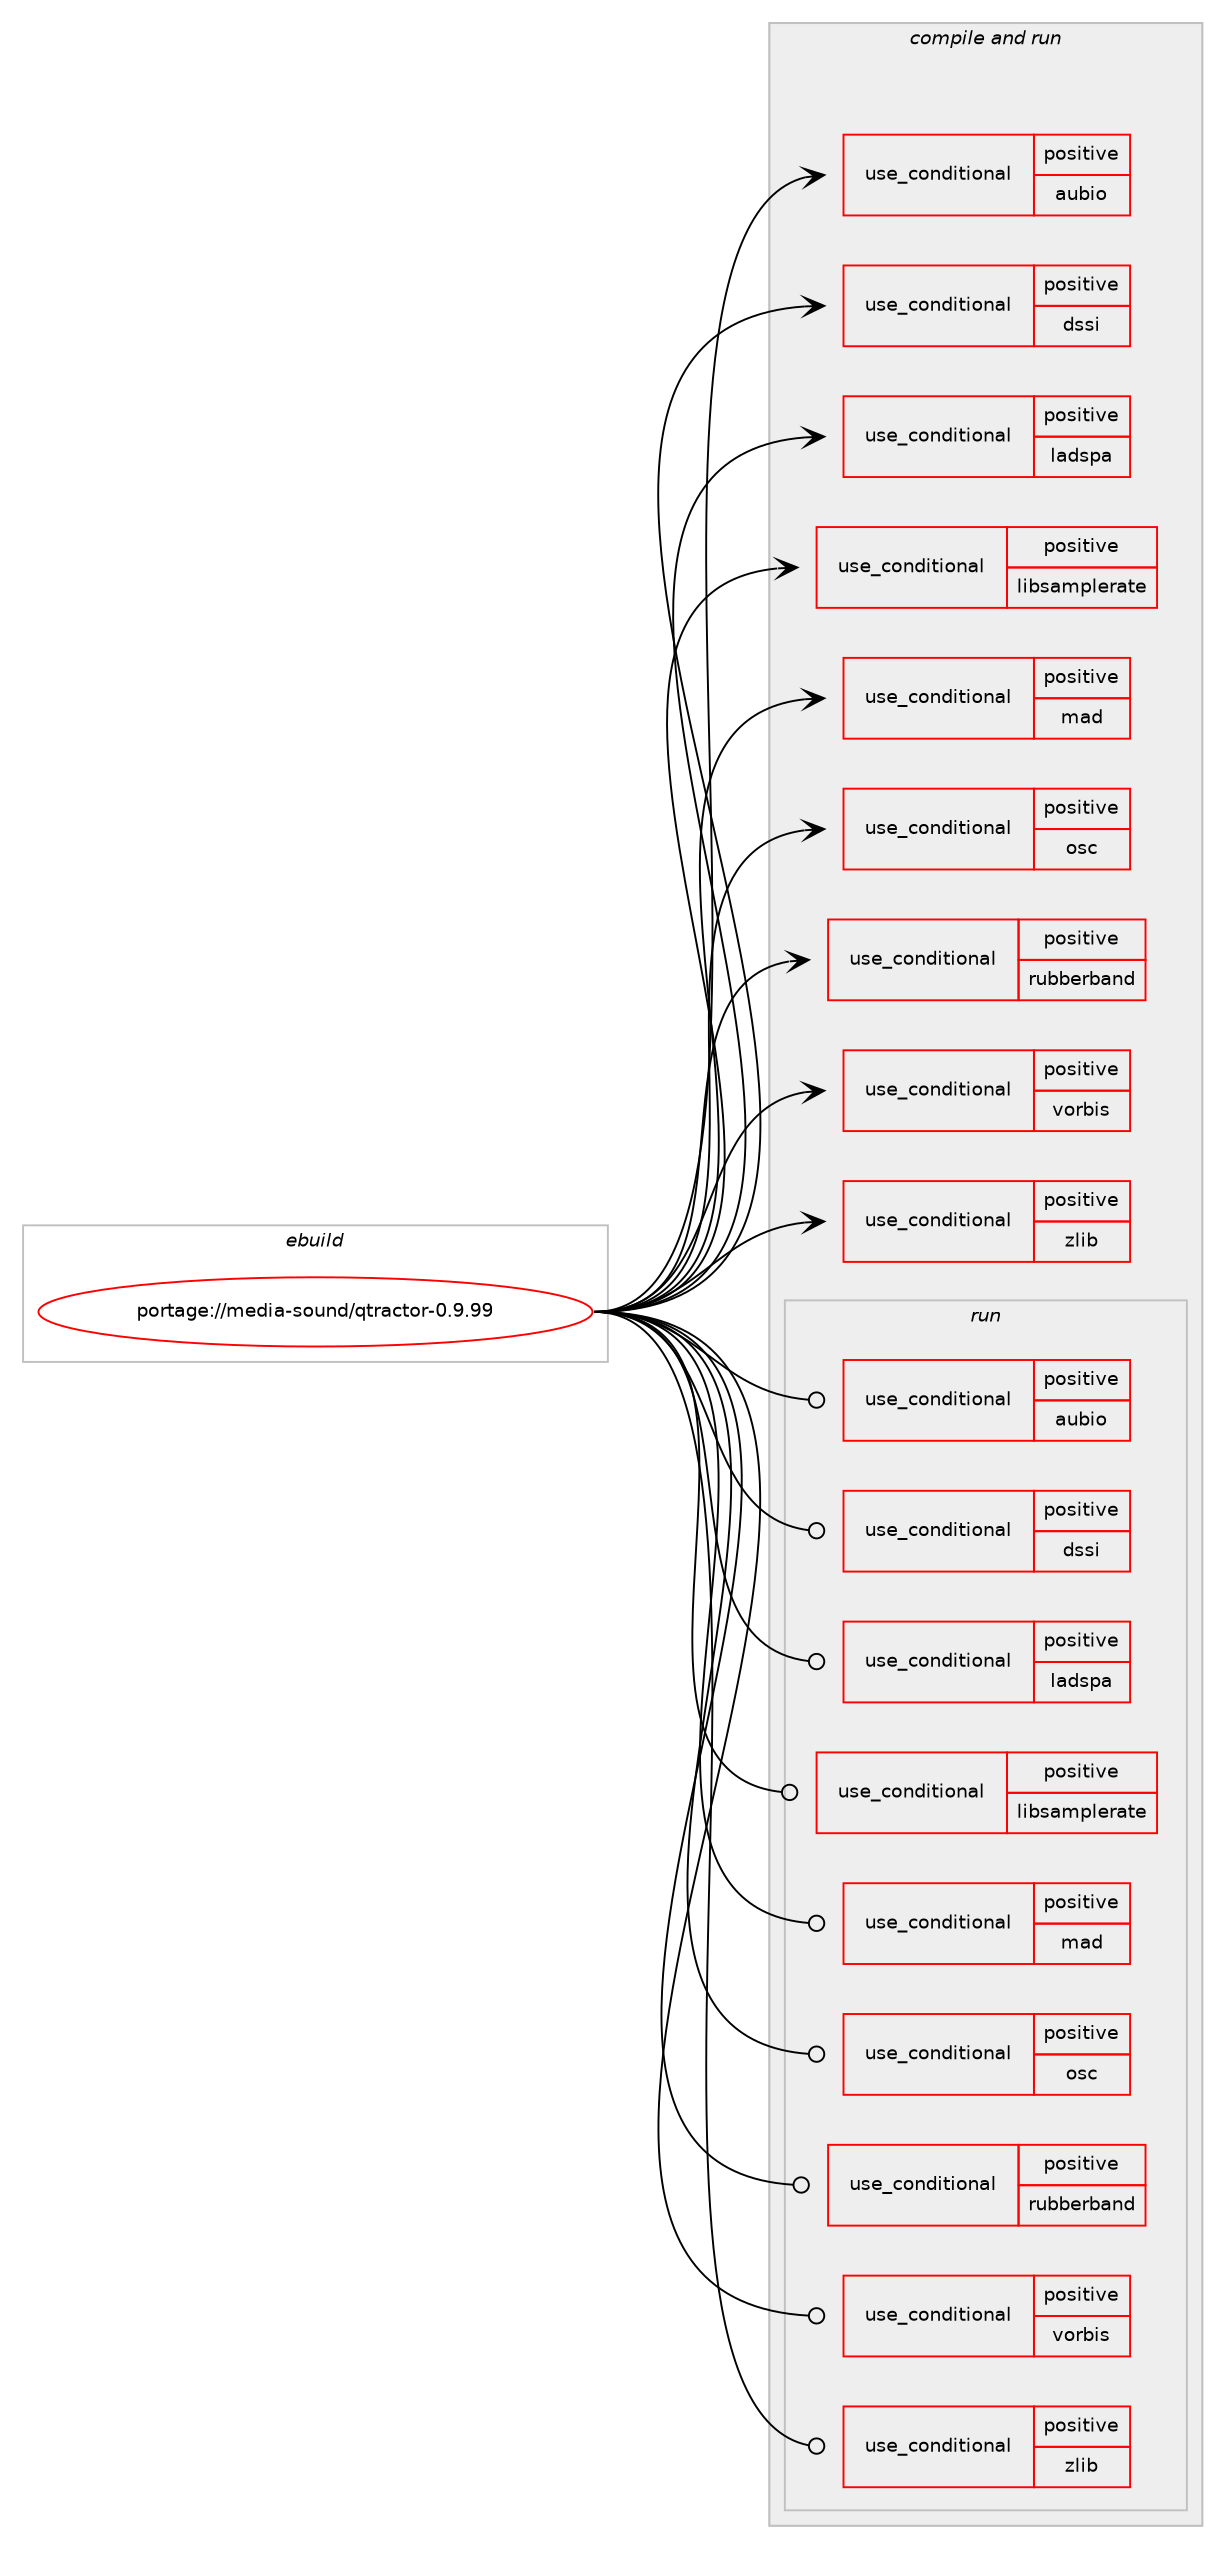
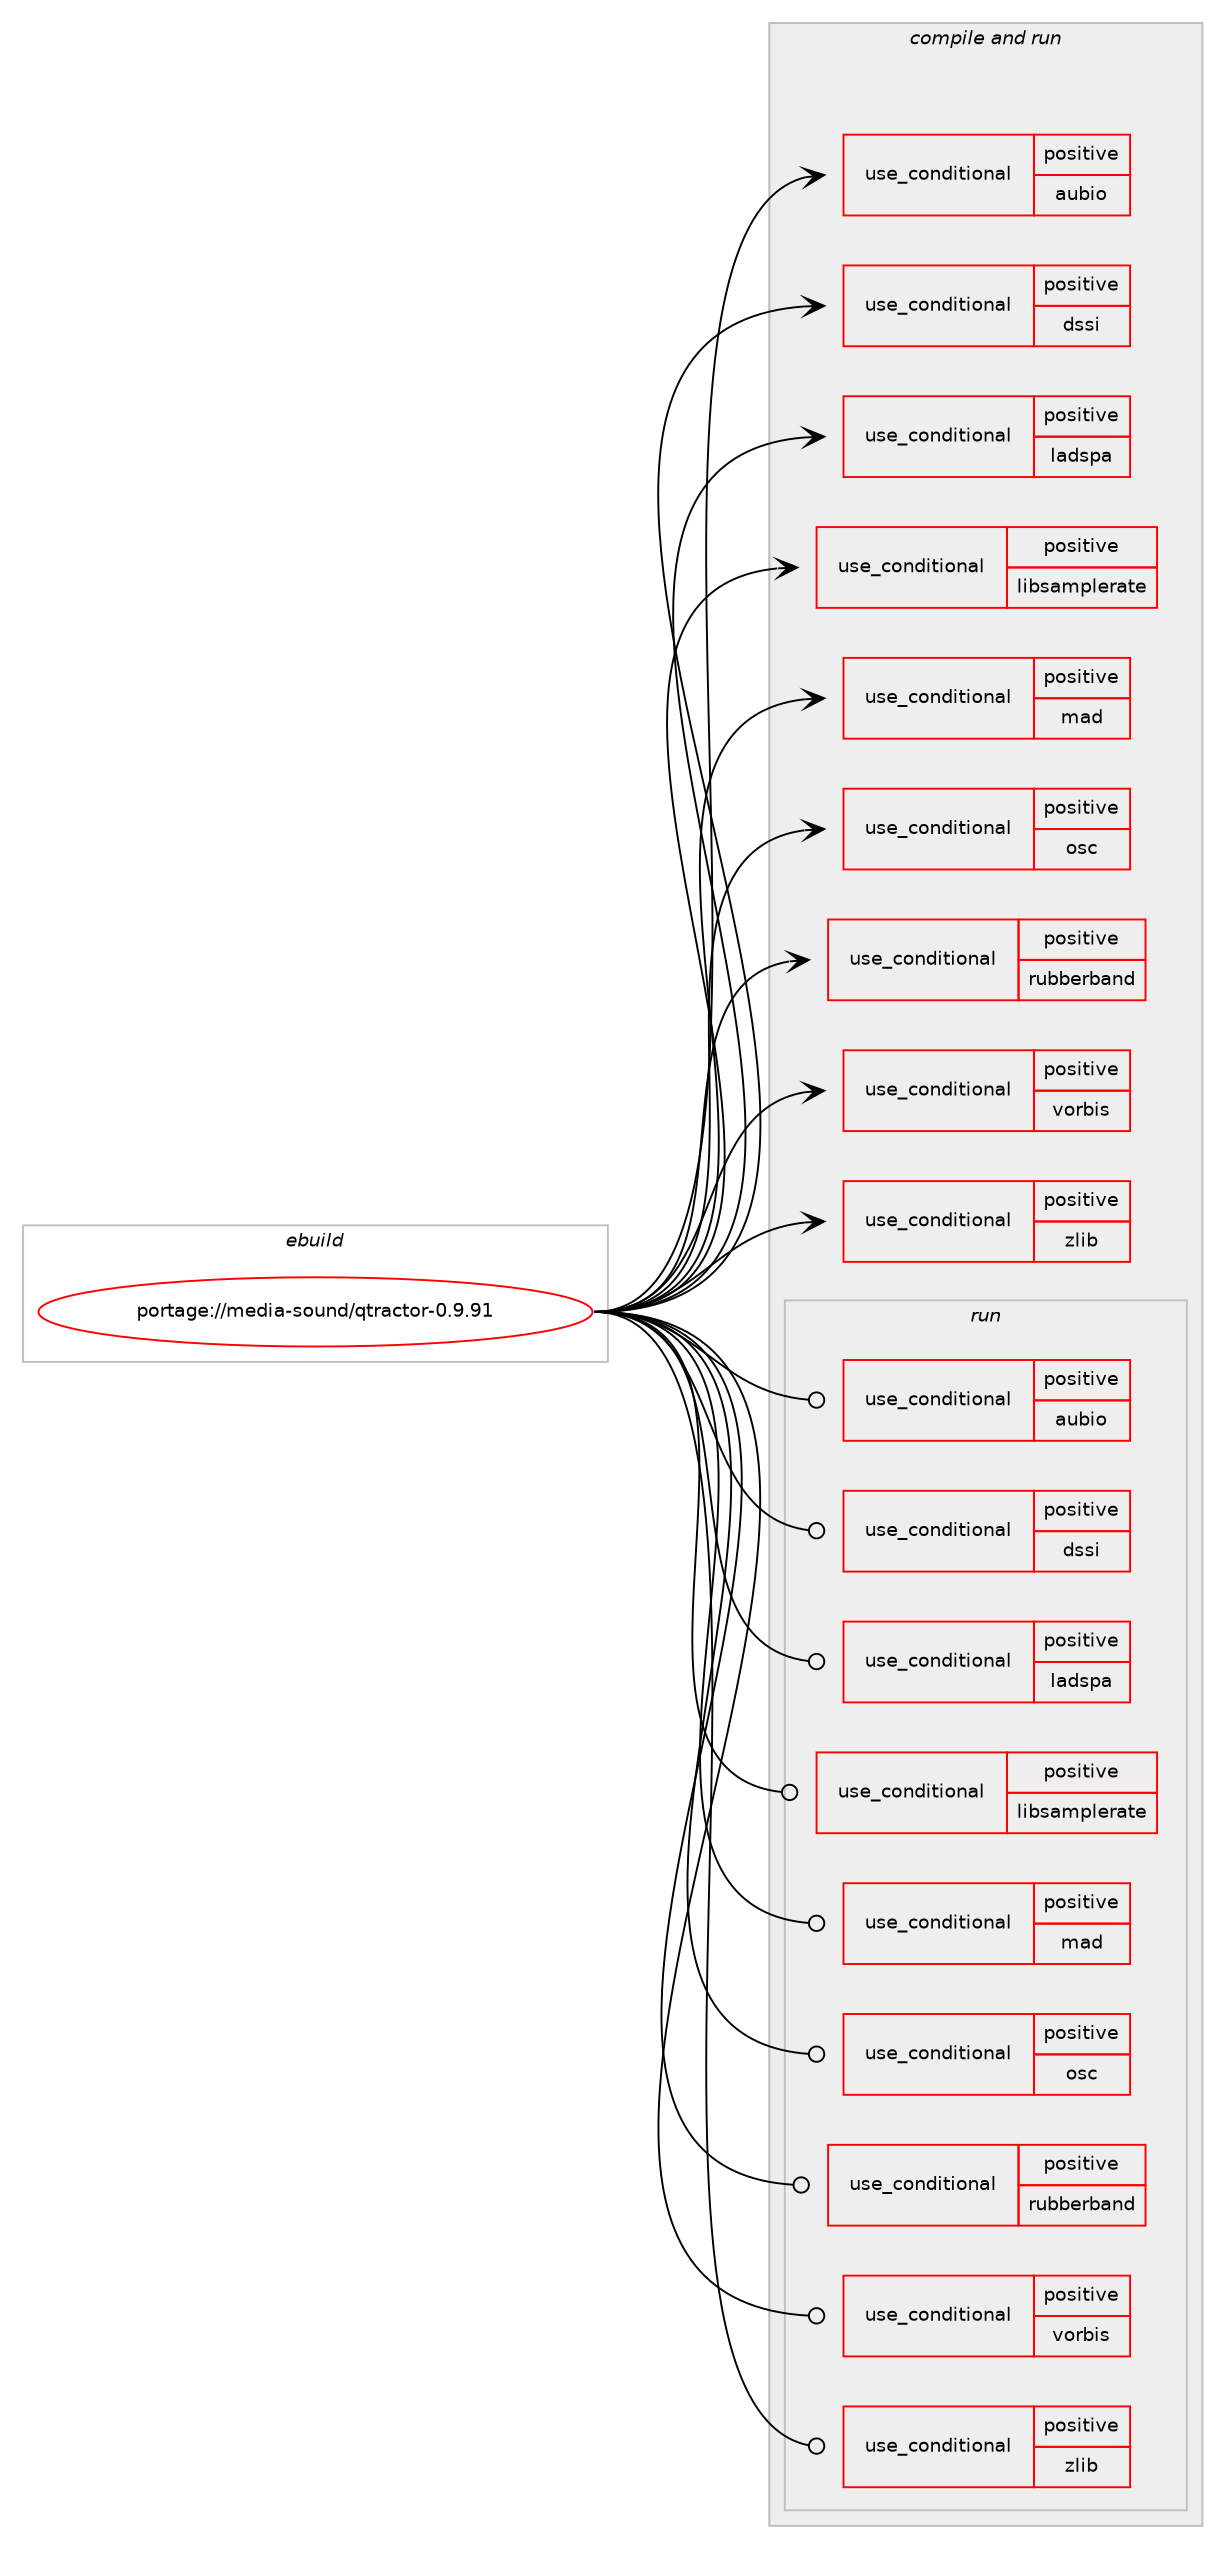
  digraph {
    compound=true
    concentrate=true
    fontname=Helvetica
    fontsize=10
    newrank=true
    rankdir=LR
    ranksep=1.5
    node [color=red fontname=Helvetica fontsize=10 shape=none]
    edge [arrowhead=vee headport=w style=solid tailport=e weight=20]
-   n1 [label="portage://media-sound/qtractor-0.9.99" width=4 shape=""]
+   n1 [label="portage://media-sound/qtractor-0.9.91" width=4 shape=""]
    n2 [label=<<TABLE BORDER="0" CELLBORDER="1" CELLSPACING="0" CELLPADDING="4"><TR><TD ROWSPAN="3" CELLPADDING="10">use_conditional</TD></TR><TR><TD>positive</TD></TR><TR><TD>aubio</TD></TR></TABLE>>]
    n3 [label=<<TABLE BORDER="0" CELLBORDER="1" CELLSPACING="0" CELLPADDING="4"><TR><TD ROWSPAN="3" CELLPADDING="10">use_conditional</TD></TR><TR><TD>positive</TD></TR><TR><TD>dssi</TD></TR></TABLE>>]
    n4 [label=<<TABLE BORDER="0" CELLBORDER="1" CELLSPACING="0" CELLPADDING="4"><TR><TD ROWSPAN="3" CELLPADDING="10">use_conditional</TD></TR><TR><TD>positive</TD></TR><TR><TD>ladspa</TD></TR></TABLE>>]
    n5 [label=<<TABLE BORDER="0" CELLBORDER="1" CELLSPACING="0" CELLPADDING="4"><TR><TD ROWSPAN="3" CELLPADDING="10">use_conditional</TD></TR><TR><TD>positive</TD></TR><TR><TD>libsamplerate</TD></TR></TABLE>>]
    n6 [label=<<TABLE BORDER="0" CELLBORDER="1" CELLSPACING="0" CELLPADDING="4"><TR><TD ROWSPAN="3" CELLPADDING="10">use_conditional</TD></TR><TR><TD>positive</TD></TR><TR><TD>mad</TD></TR></TABLE>>]
    n7 [label=<<TABLE BORDER="0" CELLBORDER="1" CELLSPACING="0" CELLPADDING="4"><TR><TD ROWSPAN="3" CELLPADDING="10">use_conditional</TD></TR><TR><TD>positive</TD></TR><TR><TD>osc</TD></TR></TABLE>>]
    n8 [label=<<TABLE BORDER="0" CELLBORDER="1" CELLSPACING="0" CELLPADDING="4"><TR><TD ROWSPAN="3" CELLPADDING="10">use_conditional</TD></TR><TR><TD>positive</TD></TR><TR><TD>rubberband</TD></TR></TABLE>>]
    n9 [label=<<TABLE BORDER="0" CELLBORDER="1" CELLSPACING="0" CELLPADDING="4"><TR><TD ROWSPAN="3" CELLPADDING="10">use_conditional</TD></TR><TR><TD>positive</TD></TR><TR><TD>vorbis</TD></TR></TABLE>>]
    n10 [label=<<TABLE BORDER="0" CELLBORDER="1" CELLSPACING="0" CELLPADDING="4"><TR><TD ROWSPAN="3" CELLPADDING="10">use_conditional</TD></TR><TR><TD>positive</TD></TR><TR><TD>zlib</TD></TR></TABLE>>]
    n11 [label=<<TABLE BORDER="0" CELLBORDER="1" CELLSPACING="0" CELLPADDING="4"><TR><TD ROWSPAN="3" CELLPADDING="10">use_conditional</TD></TR><TR><TD>positive</TD></TR><TR><TD>aubio</TD></TR></TABLE>>]
    n12 [label=<<TABLE BORDER="0" CELLBORDER="1" CELLSPACING="0" CELLPADDING="4"><TR><TD ROWSPAN="3" CELLPADDING="10">use_conditional</TD></TR><TR><TD>positive</TD></TR><TR><TD>dssi</TD></TR></TABLE>>]
    n13 [label=<<TABLE BORDER="0" CELLBORDER="1" CELLSPACING="0" CELLPADDING="4"><TR><TD ROWSPAN="3" CELLPADDING="10">use_conditional</TD></TR><TR><TD>positive</TD></TR><TR><TD>ladspa</TD></TR></TABLE>>]
    n14 [label=<<TABLE BORDER="0" CELLBORDER="1" CELLSPACING="0" CELLPADDING="4"><TR><TD ROWSPAN="3" CELLPADDING="10">use_conditional</TD></TR><TR><TD>positive</TD></TR><TR><TD>libsamplerate</TD></TR></TABLE>>]
    n15 [label=<<TABLE BORDER="0" CELLBORDER="1" CELLSPACING="0" CELLPADDING="4"><TR><TD ROWSPAN="3" CELLPADDING="10">use_conditional</TD></TR><TR><TD>positive</TD></TR><TR><TD>mad</TD></TR></TABLE>>]
    n16 [label=<<TABLE BORDER="0" CELLBORDER="1" CELLSPACING="0" CELLPADDING="4"><TR><TD ROWSPAN="3" CELLPADDING="10">use_conditional</TD></TR><TR><TD>positive</TD></TR><TR><TD>osc</TD></TR></TABLE>>]
    n17 [label=<<TABLE BORDER="0" CELLBORDER="1" CELLSPACING="0" CELLPADDING="4"><TR><TD ROWSPAN="3" CELLPADDING="10">use_conditional</TD></TR><TR><TD>positive</TD></TR><TR><TD>rubberband</TD></TR></TABLE>>]
    n18 [label=<<TABLE BORDER="0" CELLBORDER="1" CELLSPACING="0" CELLPADDING="4"><TR><TD ROWSPAN="3" CELLPADDING="10">use_conditional</TD></TR><TR><TD>positive</TD></TR><TR><TD>vorbis</TD></TR></TABLE>>]
    n19 [label=<<TABLE BORDER="0" CELLBORDER="1" CELLSPACING="0" CELLPADDING="4"><TR><TD ROWSPAN="3" CELLPADDING="10">use_conditional</TD></TR><TR><TD>positive</TD></TR><TR><TD>zlib</TD></TR></TABLE>>]
    subgraph cluster_1 {
      color=gray
      label=<<i>ebuild</i>>
      rank=same
      n1
    }
    subgraph cluster_2 {
      color=gray
      label=<<i>dependencies</i>>
      subgraph cluster_3 {
        color=gray
        fillcolor="#eeeeee"
        label=<<i>compile</i>>
        style=filled
        subgraph sub_4 {
          color=gray
          fillcolor="#eeeeee"
          label=<<i>compile</i>>
          style=filled
          n2
        }
        subgraph sub_5 {
          color=gray
          fillcolor="#eeeeee"
          label=<<i>compile</i>>
          style=filled
          n3
        }
        subgraph sub_6 {
          color=gray
          fillcolor="#eeeeee"
          label=<<i>compile</i>>
          style=filled
          n4
        }
        subgraph sub_7 {
          color=gray
          fillcolor="#eeeeee"
          label=<<i>compile</i>>
          style=filled
          n5
        }
        subgraph sub_8 {
          color=gray
          fillcolor="#eeeeee"
          label=<<i>compile</i>>
          style=filled
          n6
        }
        subgraph sub_9 {
          color=gray
          fillcolor="#eeeeee"
          label=<<i>compile</i>>
          style=filled
          n7
        }
        subgraph sub_10 {
          color=gray
          fillcolor="#eeeeee"
          label=<<i>compile</i>>
          style=filled
          n8
        }
        subgraph sub_11 {
          color=gray
          fillcolor="#eeeeee"
          label=<<i>compile</i>>
          style=filled
          n9
        }
        subgraph sub_12 {
          color=gray
          fillcolor="#eeeeee"
          label=<<i>compile</i>>
          style=filled
          n10
        }
      }
      subgraph cluster_13 {
        color=gray
        fillcolor="#eeeeee"
        label=<<i>compile and run</i>>
        style=filled
      }
      subgraph cluster_14 {
        color=gray
        fillcolor="#eeeeee"
        label=<<i>run</i>>
        style=filled
        subgraph sub_15 {
          color=gray
          fillcolor="#eeeeee"
          label=<<i>run</i>>
          style=filled
          n11
        }
        subgraph sub_16 {
          color=gray
          fillcolor="#eeeeee"
          label=<<i>run</i>>
          style=filled
          n12
        }
        subgraph sub_17 {
          color=gray
          fillcolor="#eeeeee"
          label=<<i>run</i>>
          style=filled
          n13
        }
        subgraph sub_18 {
          color=gray
          fillcolor="#eeeeee"
          label=<<i>run</i>>
          style=filled
          n14
        }
        subgraph sub_19 {
          color=gray
          fillcolor="#eeeeee"
          label=<<i>run</i>>
          style=filled
          n15
        }
        subgraph sub_20 {
          color=gray
          fillcolor="#eeeeee"
          label=<<i>run</i>>
          style=filled
          n16
        }
        subgraph sub_21 {
          color=gray
          fillcolor="#eeeeee"
          label=<<i>run</i>>
          style=filled
          n17
        }
        subgraph sub_22 {
          color=gray
          fillcolor="#eeeeee"
          label=<<i>run</i>>
          style=filled
          n18
        }
        subgraph sub_23 {
          color=gray
          fillcolor="#eeeeee"
          label=<<i>run</i>>
          style=filled
          n19
        }
      }
    }
    subgraph cluster_24 {
      color=gray
      label=<<i>candidates</i>>
      rank=same
    }
    n1 -> n2
    n1 -> n3
    n1 -> n4
    n1 -> n5
    n1 -> n6
    n1 -> n7
    n1 -> n8
    n1 -> n9
    n1 -> n10
    n1 -> n11 [arrowhead=odot]
    n1 -> n12 [arrowhead=odot]
    n1 -> n13 [arrowhead=odot]
    n1 -> n14 [arrowhead=odot]
    n1 -> n15 [arrowhead=odot]
    n1 -> n16 [arrowhead=odot]
    n1 -> n17 [arrowhead=odot]
    n1 -> n18 [arrowhead=odot]
    n1 -> n19 [arrowhead=odot]
  }
